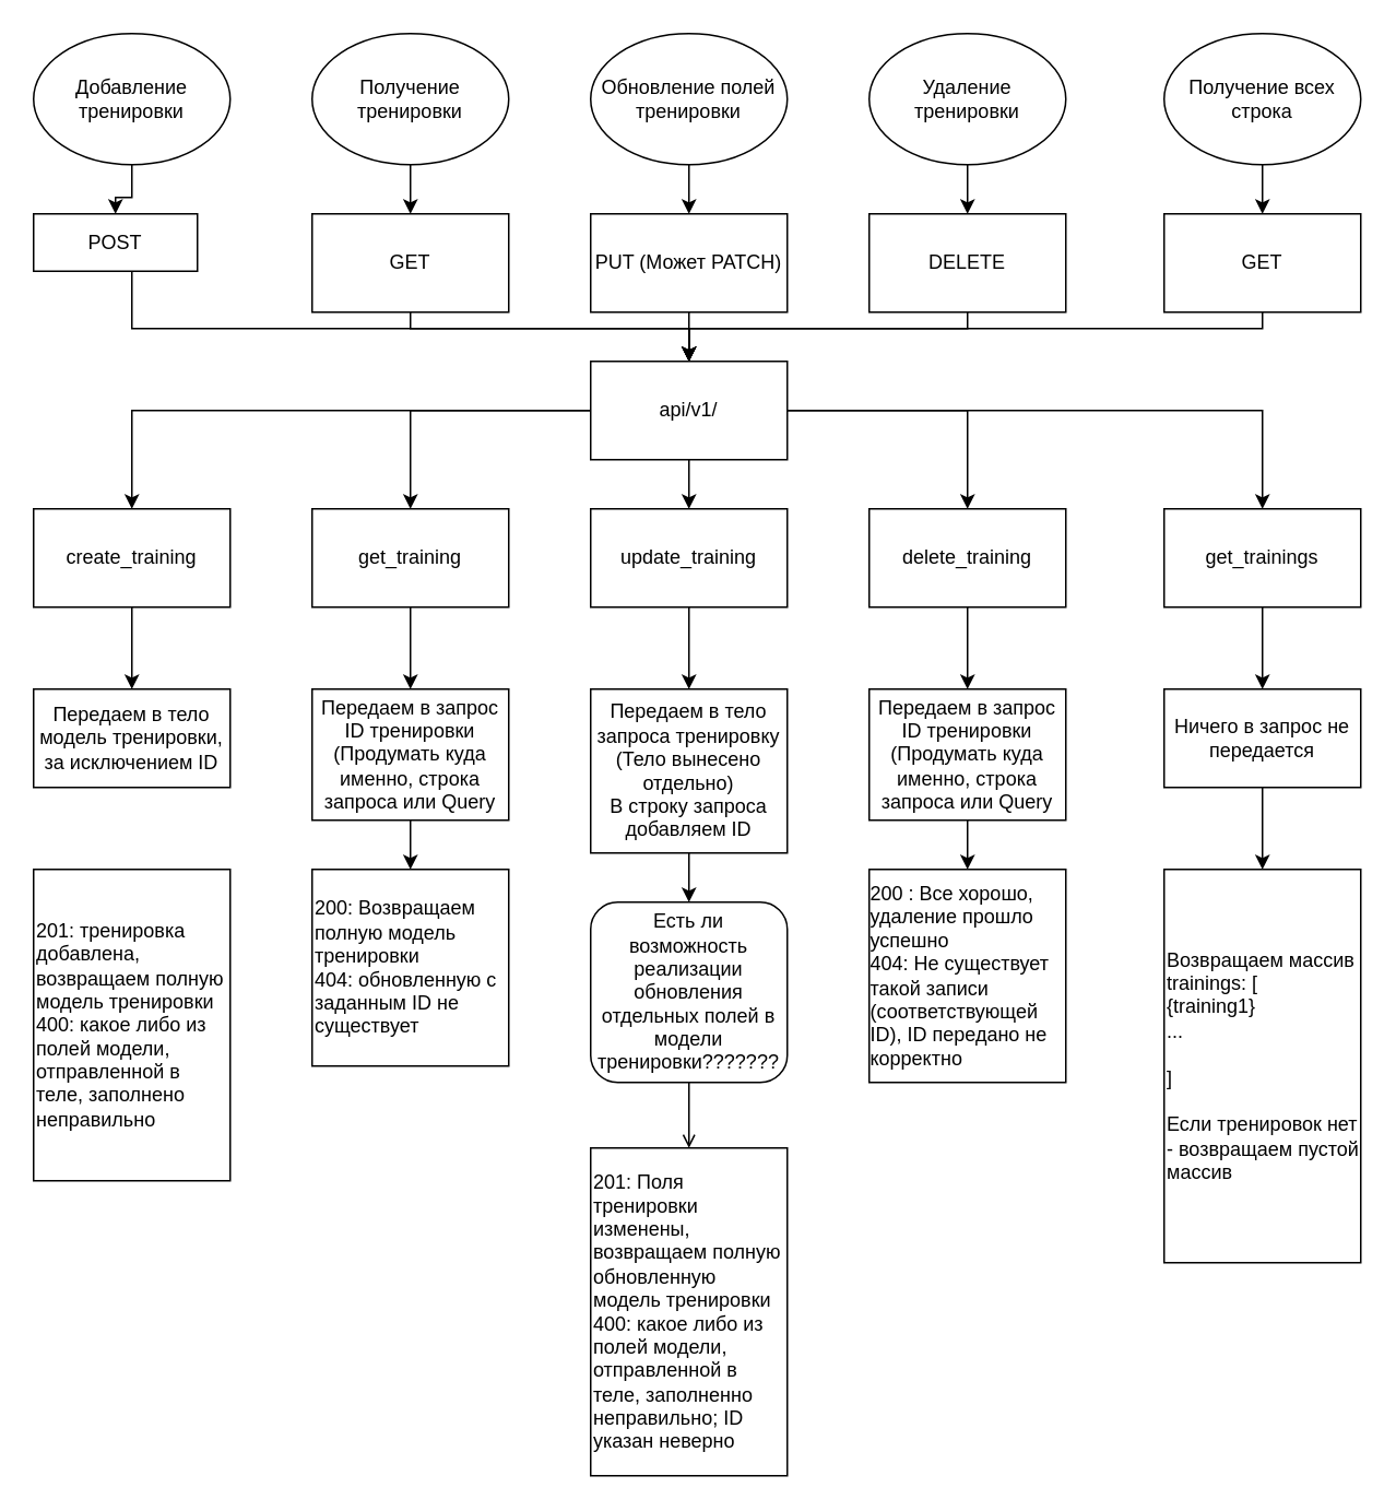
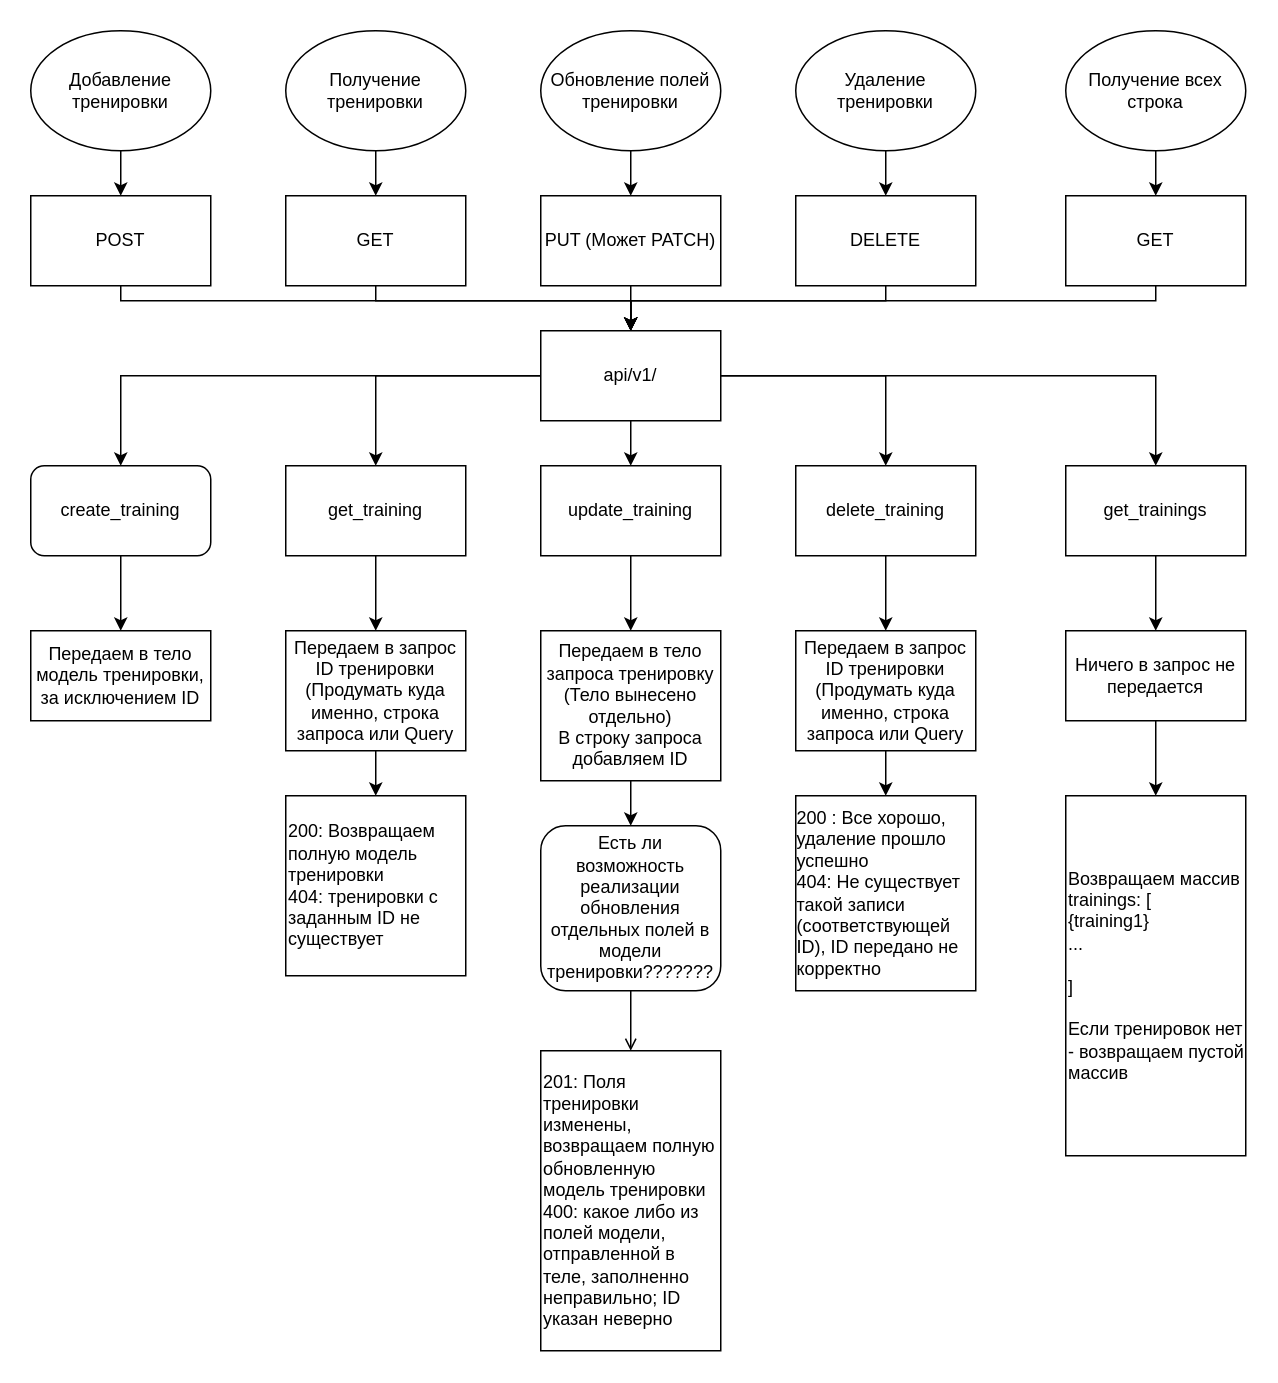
  <mxCell id="0" />
  <mxCell id="1" parent="0" />
  <mxCell id="2" style="edgeStyle=orthogonalEdgeStyle;rounded=0;orthogonalLoop=1;jettySize=auto;html=1;" edge="1" parent="1" source="3" target="27"><mxGeometry relative="1" as="geometry"><Array as="points"><mxPoint x="80" y="200" /><mxPoint x="420" y="200" /></Array></mxGeometry></mxCell>
- <mxCell id="3" value="POST" style="rounded=0;whiteSpace=wrap;html=1;" vertex="1" parent="1"><mxGeometry x="20" y="130" width="100" height="35" as="geometry" /></mxCell>
+ <mxCell id="3" value="POST" style="rounded=0;whiteSpace=wrap;html=1;" vertex="1" parent="1"><mxGeometry x="20" y="130" width="120" height="60" as="geometry" /></mxCell>
  <mxCell id="4" style="edgeStyle=orthogonalEdgeStyle;rounded=0;orthogonalLoop=1;jettySize=auto;html=1;entryX=0.5;entryY=0;entryDx=0;entryDy=0;" edge="1" parent="1" source="5" target="27"><mxGeometry relative="1" as="geometry"><Array as="points"><mxPoint x="250" y="200" /><mxPoint x="420" y="200" /></Array></mxGeometry></mxCell>
  <mxCell id="5" value="GET" style="rounded=0;whiteSpace=wrap;html=1;" vertex="1" parent="1"><mxGeometry x="190" y="130" width="120" height="60" as="geometry" /></mxCell>
  <mxCell id="6" value="" style="edgeStyle=orthogonalEdgeStyle;rounded=0;orthogonalLoop=1;jettySize=auto;html=1;" edge="1" parent="1" source="7" target="27"><mxGeometry relative="1" as="geometry" /></mxCell>
  <mxCell id="7" value="PUT (Может PATCH)" style="rounded=0;whiteSpace=wrap;html=1;" vertex="1" parent="1"><mxGeometry x="360" y="130" width="120" height="60" as="geometry" /></mxCell>
  <mxCell id="8" style="edgeStyle=orthogonalEdgeStyle;rounded=0;orthogonalLoop=1;jettySize=auto;html=1;" edge="1" parent="1" source="9" target="27"><mxGeometry relative="1" as="geometry"><Array as="points"><mxPoint x="590" y="200" /><mxPoint x="420" y="200" /></Array></mxGeometry></mxCell>
  <mxCell id="9" value="DELETE" style="rounded=0;whiteSpace=wrap;html=1;" vertex="1" parent="1"><mxGeometry x="530" y="130" width="120" height="60" as="geometry" /></mxCell>
  <mxCell id="10" value="" style="edgeStyle=orthogonalEdgeStyle;rounded=0;orthogonalLoop=1;jettySize=auto;html=1;" edge="1" parent="1" source="11" target="3"><mxGeometry relative="1" as="geometry" /></mxCell>
  <mxCell id="11" value="Добавление тренировки" style="ellipse;whiteSpace=wrap;html=1;" vertex="1" parent="1"><mxGeometry x="20" y="20" width="120" height="80" as="geometry" /></mxCell>
  <mxCell id="12" value="" style="edgeStyle=orthogonalEdgeStyle;rounded=0;orthogonalLoop=1;jettySize=auto;html=1;" edge="1" parent="1" source="13" target="5"><mxGeometry relative="1" as="geometry" /></mxCell>
  <mxCell id="13" value="Получение тренировки" style="ellipse;whiteSpace=wrap;html=1;" vertex="1" parent="1"><mxGeometry x="190" y="20" width="120" height="80" as="geometry" /></mxCell>
  <mxCell id="14" value="" style="edgeStyle=orthogonalEdgeStyle;rounded=0;orthogonalLoop=1;jettySize=auto;html=1;" edge="1" parent="1" source="15" target="7"><mxGeometry relative="1" as="geometry" /></mxCell>
  <mxCell id="15" value="Обновление полей тренировки" style="ellipse;whiteSpace=wrap;html=1;" vertex="1" parent="1"><mxGeometry x="360" y="20" width="120" height="80" as="geometry" /></mxCell>
  <mxCell id="16" value="" style="edgeStyle=orthogonalEdgeStyle;rounded=0;orthogonalLoop=1;jettySize=auto;html=1;" edge="1" parent="1" source="17" target="9"><mxGeometry relative="1" as="geometry" /></mxCell>
  <mxCell id="17" value="Удаление тренировки" style="ellipse;whiteSpace=wrap;html=1;" vertex="1" parent="1"><mxGeometry x="530" y="20" width="120" height="80" as="geometry" /></mxCell>
  <mxCell id="18" value="" style="edgeStyle=orthogonalEdgeStyle;rounded=0;orthogonalLoop=1;jettySize=auto;html=1;" edge="1" parent="1" source="19" target="21"><mxGeometry relative="1" as="geometry" /></mxCell>
  <mxCell id="19" value="Получение всех строка" style="ellipse;whiteSpace=wrap;html=1;" vertex="1" parent="1"><mxGeometry x="710" y="20" width="120" height="80" as="geometry" /></mxCell>
  <mxCell id="20" style="edgeStyle=orthogonalEdgeStyle;rounded=0;orthogonalLoop=1;jettySize=auto;html=1;" edge="1" parent="1" source="21" target="27"><mxGeometry relative="1" as="geometry"><Array as="points"><mxPoint x="770" y="200" /><mxPoint x="420" y="200" /></Array></mxGeometry></mxCell>
  <mxCell id="21" value="GET" style="rounded=0;whiteSpace=wrap;html=1;" vertex="1" parent="1"><mxGeometry x="710" y="130" width="120" height="60" as="geometry" /></mxCell>
  <mxCell id="22" style="edgeStyle=orthogonalEdgeStyle;rounded=0;orthogonalLoop=1;jettySize=auto;html=1;" edge="1" parent="1" source="27" target="29"><mxGeometry relative="1" as="geometry" /></mxCell>
  <mxCell id="23" style="edgeStyle=orthogonalEdgeStyle;rounded=0;orthogonalLoop=1;jettySize=auto;html=1;" edge="1" parent="1" source="27" target="31"><mxGeometry relative="1" as="geometry" /></mxCell>
  <mxCell id="24" value="" style="edgeStyle=orthogonalEdgeStyle;rounded=0;orthogonalLoop=1;jettySize=auto;html=1;" edge="1" parent="1" source="27" target="33"><mxGeometry relative="1" as="geometry" /></mxCell>
  <mxCell id="25" style="edgeStyle=orthogonalEdgeStyle;rounded=0;orthogonalLoop=1;jettySize=auto;html=1;" edge="1" parent="1" source="27" target="35"><mxGeometry relative="1" as="geometry" /></mxCell>
  <mxCell id="26" style="edgeStyle=orthogonalEdgeStyle;rounded=0;orthogonalLoop=1;jettySize=auto;html=1;entryX=0.5;entryY=0;entryDx=0;entryDy=0;" edge="1" parent="1" source="27" target="37"><mxGeometry relative="1" as="geometry" /></mxCell>
  <mxCell id="27" value="api/v1/" style="rounded=0;whiteSpace=wrap;html=1;" vertex="1" parent="1"><mxGeometry x="360" y="220" width="120" height="60" as="geometry" /></mxCell>
  <mxCell id="28" value="" style="edgeStyle=orthogonalEdgeStyle;rounded=0;orthogonalLoop=1;jettySize=auto;html=1;" edge="1" parent="1" source="29" target="38"><mxGeometry relative="1" as="geometry" /></mxCell>
- <mxCell id="29" value="create_training" style="rounded=0;whiteSpace=wrap;html=1;" vertex="1" parent="1"><mxGeometry x="20" y="310" width="120" height="60" as="geometry" /></mxCell>
+ <mxCell id="29" value="create_training" style="whiteSpace=wrap;html=1;rounded=1;" vertex="1" parent="1"><mxGeometry x="20" y="310" width="120" height="60" as="geometry" /></mxCell>
  <mxCell id="30" value="" style="edgeStyle=orthogonalEdgeStyle;rounded=0;orthogonalLoop=1;jettySize=auto;html=1;" edge="1" parent="1" source="31" target="40"><mxGeometry relative="1" as="geometry" /></mxCell>
  <mxCell id="31" value="get_training" style="rounded=0;whiteSpace=wrap;html=1;" vertex="1" parent="1"><mxGeometry x="190" y="310" width="120" height="60" as="geometry" /></mxCell>
  <mxCell id="32" value="" style="edgeStyle=orthogonalEdgeStyle;rounded=0;orthogonalLoop=1;jettySize=auto;html=1;" edge="1" parent="1" source="33" target="42"><mxGeometry relative="1" as="geometry" /></mxCell>
  <mxCell id="33" value="update_training" style="rounded=0;whiteSpace=wrap;html=1;" vertex="1" parent="1"><mxGeometry x="360" y="310" width="120" height="60" as="geometry" /></mxCell>
  <mxCell id="34" value="" style="edgeStyle=orthogonalEdgeStyle;rounded=0;orthogonalLoop=1;jettySize=auto;html=1;" edge="1" parent="1" source="35" target="44"><mxGeometry relative="1" as="geometry" /></mxCell>
  <mxCell id="35" value="delete_training" style="rounded=0;whiteSpace=wrap;html=1;" vertex="1" parent="1"><mxGeometry x="530" y="310" width="120" height="60" as="geometry" /></mxCell>
  <mxCell id="36" value="" style="edgeStyle=orthogonalEdgeStyle;rounded=0;orthogonalLoop=1;jettySize=auto;html=1;" edge="1" parent="1" source="37" target="46"><mxGeometry relative="1" as="geometry" /></mxCell>
  <mxCell id="37" value="get_trainings" style="rounded=0;whiteSpace=wrap;html=1;" vertex="1" parent="1"><mxGeometry x="710" y="310" width="120" height="60" as="geometry" /></mxCell>
  <mxCell id="38" value="Передаем в тело модель тренировки, за исключением ID" style="rounded=0;whiteSpace=wrap;html=1;" vertex="1" parent="1"><mxGeometry x="20" y="420" width="120" height="60" as="geometry" /></mxCell>
  <mxCell id="39" value="" style="edgeStyle=orthogonalEdgeStyle;rounded=0;orthogonalLoop=1;jettySize=auto;html=1;" edge="1" parent="1" source="40" target="52"><mxGeometry relative="1" as="geometry" /></mxCell>
  <mxCell id="40" value="Передаем в запрос ID тренировки&lt;br style=&quot;border-color: var(--border-color);&quot;&gt;(Продумать куда именно, строка запроса или Query" style="rounded=0;whiteSpace=wrap;html=1;" vertex="1" parent="1"><mxGeometry x="190" y="420" width="120" height="80" as="geometry" /></mxCell>
  <mxCell id="41" value="" style="edgeStyle=orthogonalEdgeStyle;rounded=0;orthogonalLoop=1;jettySize=auto;html=1;" edge="1" parent="1" source="42" target="51"><mxGeometry relative="1" as="geometry" /></mxCell>
  <mxCell id="42" value="Передаем в тело запроса тренировку&lt;br&gt;(Тело вынесено отдельно)&lt;br&gt;В строку запроса добавляем ID" style="rounded=0;whiteSpace=wrap;html=1;" vertex="1" parent="1"><mxGeometry x="360" y="420" width="120" height="100" as="geometry" /></mxCell>
  <mxCell id="43" value="" style="edgeStyle=orthogonalEdgeStyle;rounded=0;orthogonalLoop=1;jettySize=auto;html=1;" edge="1" parent="1" source="44" target="48"><mxGeometry relative="1" as="geometry" /></mxCell>
  <mxCell id="44" value="Передаем в запрос ID тренировки&lt;br&gt;(Продумать куда именно, строка запроса или Query" style="rounded=0;whiteSpace=wrap;html=1;" vertex="1" parent="1"><mxGeometry x="530" y="420" width="120" height="80" as="geometry" /></mxCell>
  <mxCell id="45" value="" style="edgeStyle=orthogonalEdgeStyle;rounded=0;orthogonalLoop=1;jettySize=auto;html=1;" edge="1" parent="1" source="46" target="47"><mxGeometry relative="1" as="geometry" /></mxCell>
  <mxCell id="46" value="Ничего в запрос не передается" style="rounded=0;whiteSpace=wrap;html=1;" vertex="1" parent="1"><mxGeometry x="710" y="420" width="120" height="60" as="geometry" /></mxCell>
  <mxCell id="47" value="Возвращаем массив&lt;br&gt;trainings: [&lt;br&gt;{training1}&lt;br&gt;...&lt;br&gt;&lt;br&gt;]&lt;br&gt;&lt;br&gt;Если тренировок нет - возвращаем пустой массив" style="rounded=0;whiteSpace=wrap;html=1;align=left;" vertex="1" parent="1"><mxGeometry x="710" y="530" width="120" height="240" as="geometry" /></mxCell>
  <mxCell id="48" value="&lt;div style=&quot;text-align: left;&quot;&gt;&lt;span style=&quot;background-color: initial;&quot;&gt;200 : Все хорошо, удаление прошло успешно&lt;/span&gt;&lt;/div&gt;&lt;div style=&quot;text-align: left;&quot;&gt;&lt;span style=&quot;background-color: initial;&quot;&gt;404: Не существует такой записи (соответствующей ID), ID передано не корректно&lt;/span&gt;&lt;/div&gt;" style="rounded=0;whiteSpace=wrap;html=1;" vertex="1" parent="1"><mxGeometry x="530" y="530" width="120" height="130" as="geometry" /></mxCell>
- <mxCell id="49" value="201: тренировка добавлена, возвращаем полную модель тренировки&lt;br&gt;400: какое либо из полей модели, отправленной в теле, заполнено неправильно" style="rounded=0;whiteSpace=wrap;html=1;align=left;" vertex="1" parent="1"><mxGeometry x="20" y="530" width="120" height="190" as="geometry" /></mxCell>
  <mxCell id="50" value="" style="edgeStyle=orthogonalEdgeStyle;rounded=0;orthogonalLoop=1;jettySize=auto;html=1;endArrow=open;" edge="1" parent="1" source="51" target="53"><mxGeometry relative="1" as="geometry" /></mxCell>
  <mxCell id="51" value="Есть ли возможность реализации обновления отдельных полей в модели тренировки???????" style="rounded=1;whiteSpace=wrap;html=1;" vertex="1" parent="1"><mxGeometry x="360" y="550" width="120" height="110" as="geometry" /></mxCell>
- <mxCell id="52" value="200: Возвращаем полную модель тренировки&lt;br&gt;404: обновленную с заданным ID не существует" style="rounded=0;whiteSpace=wrap;html=1;align=left;" vertex="1" parent="1"><mxGeometry x="190" y="530" width="120" height="120" as="geometry" /></mxCell>
+ <mxCell id="52" value="200: Возвращаем полную модель тренировки&lt;br&gt;404: тренировки с заданным ID не существует" style="rounded=0;whiteSpace=wrap;html=1;align=left;" vertex="1" parent="1"><mxGeometry x="190" y="530" width="120" height="120" as="geometry" /></mxCell>
  <mxCell id="53" value="201: Поля тренировки изменены, возвращаем полную обновленную модель тренировки&lt;br&gt;400: какое либо из полей модели, отправленной в теле, заполненно неправильно; ID указан неверно" style="rounded=0;whiteSpace=wrap;html=1;align=left;" vertex="1" parent="1"><mxGeometry x="360" y="700" width="120" height="200" as="geometry" /></mxCell>
